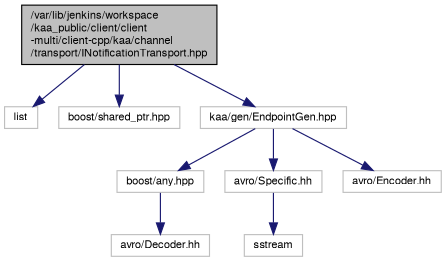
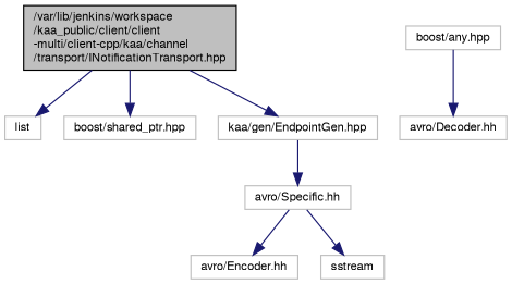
  digraph {
    node [color=grey75 fontname=FreeSans fontsize=10 shape=record]
    edge [color=midnightblue fontname=FreeSans fontsize=10 labelfontname=FreeSans labelfontsize=10 style=solid]
    n1 [color=black fillcolor=grey75 fontcolor=black height=0.2 label="/var/lib/jenkins/workspace\l/kaa_public/client/client\l-multi/client-cpp/kaa/channel\l/transport/INotificationTransport.hpp" style=filled width=0.4]
    n2 [height=0.2 label=list width=0.4]
    n3 [height=0.2 label="boost/shared_ptr.hpp" width=0.4]
    n4 [height=0.2 label="kaa/gen/EndpointGen.hpp" width=0.4]
    n5 [height=0.2 label="boost/any.hpp" width=0.4]
    n6 [height=0.2 label="avro/Specific.hh" width=0.4]
    n7 [height=0.2 label="avro/Encoder.hh" width=0.4]
    n8 [height=0.2 label=sstream width=0.4]
    n9 [height=0.2 label="avro/Decoder.hh" width=0.4]
    n1 -> n2
    n1 -> n3
    n1 -> n4
-   n4 -> n5
    n4 -> n6
-   n4 -> n7
+   n6 -> n7
    n5 -> n9
    n6 -> n8
  }
